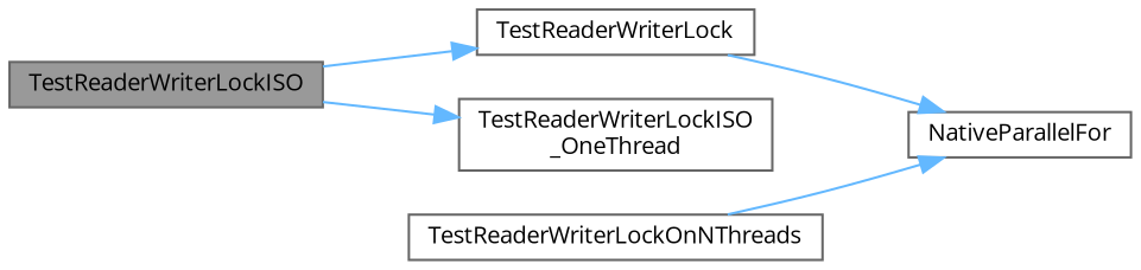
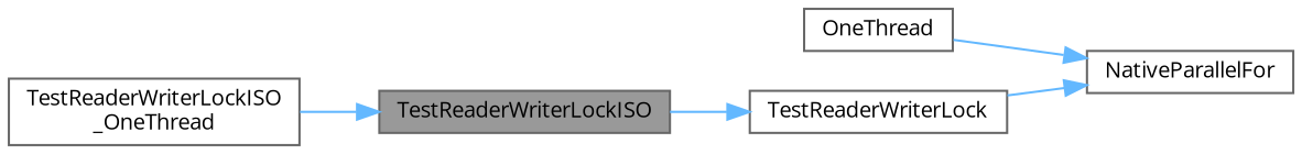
  digraph {
    fontname="Open Sans"
    rankdir=LR
    node [color=grey40 fillcolor=white fontname="Open Sans" fontsize=10 shape=box style=filled]
    edge [color=steelblue1 fontname="Open Sans" fontsize=10 labelfontname=Helvetica labelfontsize=10 style=solid]
    n1 [color=gray40 fillcolor=grey60 fontcolor=black height=0.2 label=TestReaderWriterLockISO width=0.4]
    n2 [height=0.2 label=TestReaderWriterLock width=0.4]
    n3 [height=0.2 label="TestReaderWriterLockISO\l_OneThread" width=0.4]
    n4 [height=0.2 label=NativeParallelFor width=0.4]
-   n5 [height=0.2 label=TestReaderWriterLockOnNThreads width=0.4]
+   n5 [height=0.2 label=OneThread width=0.4]
    n1 -> n2
-   n1 -> n3
+   n3 -> n1
    n2 -> n4
    n5 -> n4
  }
